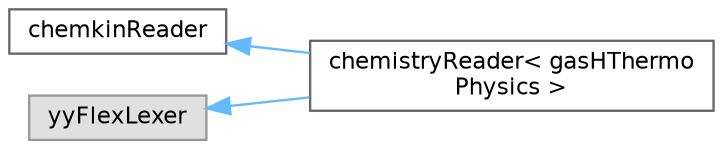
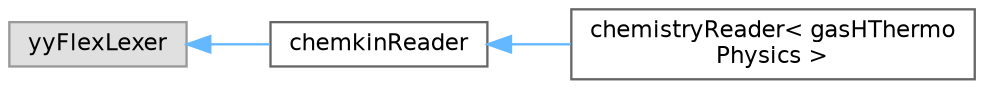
  digraph {
    rankdir=LR
    node [color=grey40 fillcolor=white fontname=Helvetica fontsize=10 shape=box style=filled]
    edge [color=steelblue1 dir=back fontname=Helvetica fontsize=10 labelfontname=Helvetica labelfontsize=10 style=solid]
    n1 [height=0.2 label="chemistryReader\< gasHThermo\lPhysics \>" width=0.4]
    n2 [height=0.2 label=chemkinReader width=0.4]
    n3 [color=grey60 fillcolor="#E0E0E0" height=0.2 label=yyFlexLexer width=0.4]
    n2 -> n1
-   n3 -> n1
+   n3 -> n2
  }
